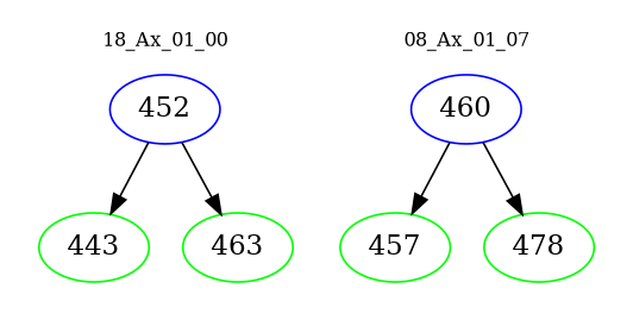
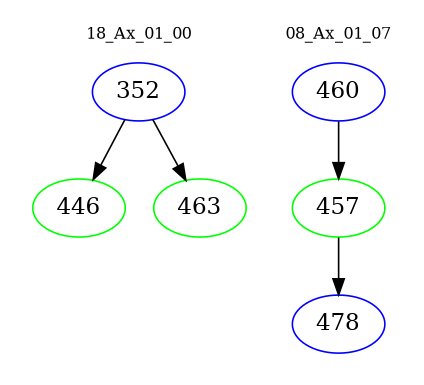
  digraph {
    node [color=green]
    edge [color=black]
-   n1 [color=blue label=452]
-   n2 [label=443]
+   n1 [color=blue label=352]
+   n2 [label=446]
    n3 [label=463]
    n4 [color=blue label=460]
    n5 [label=457]
-   n6 [label=478]
+   n6 [color=blue label=478]
    subgraph cluster_1 {
      color=white
      fontsize=10
      label="18_Ax_01_00"
      n1
      n2
      n3
    }
    subgraph cluster_2 {
      color=white
      fontsize=10
      label="08_Ax_01_07"
      n4
      n5
      n6
    }
    n1 -> n2
    n1 -> n3
    n4 -> n5
-   n4 -> n6
+   n5 -> n6
  }
